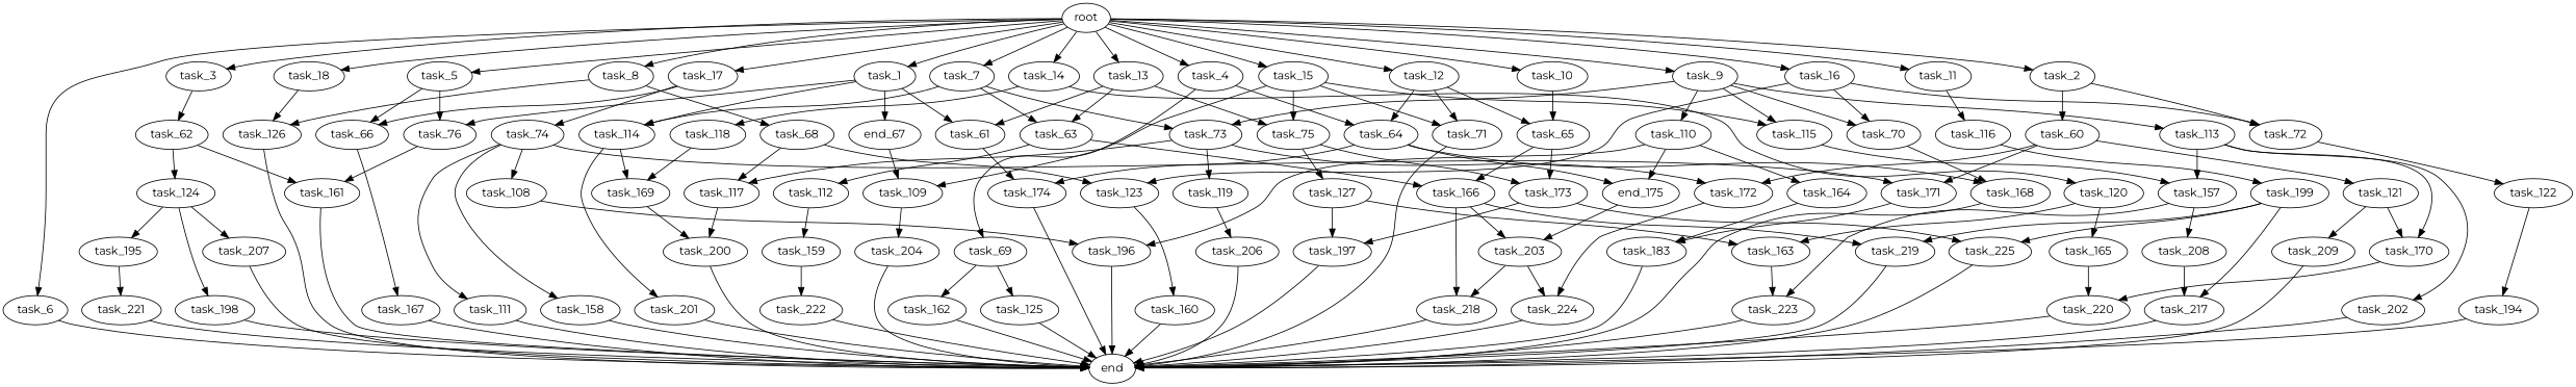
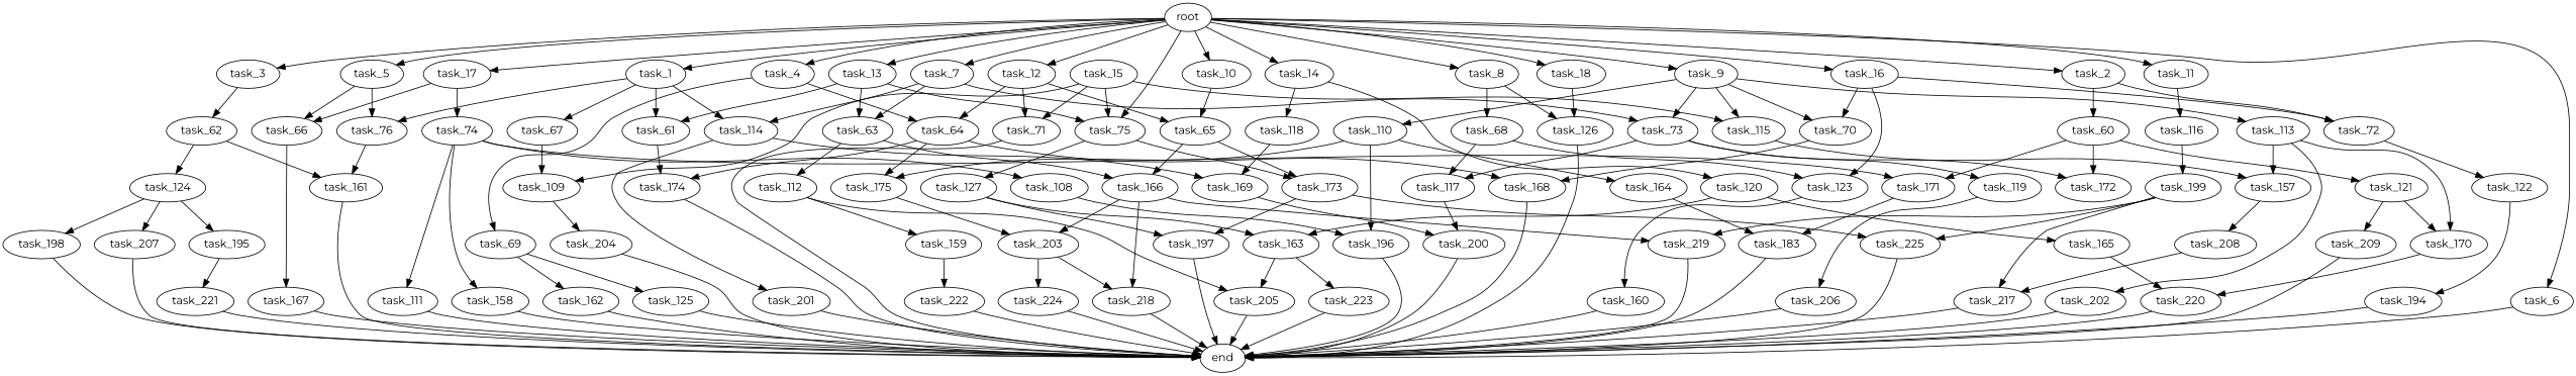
  digraph {
    fontname=Montserrat
    node [fontname=Montserrat]
    edge [fontname=Montserrat]
    root
    task_1
    task_2
    task_3
    task_4
    task_5
    task_6
    task_7
    task_8
    task_9
    task_10
    task_11
    task_12
    task_13
    task_14
    task_15
    task_16
    task_17
    task_18
    task_61
-   task_67 [label=end_67]
+   task_67
    task_76
    task_114
    task_60
    task_72
    task_62
    task_64
    task_69
    task_66
    end
    task_63
    task_73
    task_68
    task_126
    task_70
    task_110
    task_113
    task_115
    task_65
    task_116
    task_71
    task_75
    task_118
    task_120
    task_109
    task_123
    task_74
    task_174
    task_161
    task_169
    task_201
    task_121
    task_171
    task_172
    task_122
    task_124
    task_168
-   task_175 [label=end_175]
+   task_175
    task_125
    task_162
    task_167
    task_112
    task_166
    task_117
    task_119
    task_196
    task_164
    task_157
    task_170
    task_202
    task_173
    task_199
    task_127
    task_163
    task_165
    task_204
    task_160
    task_108
    task_111
    task_158
    task_209
    n82 [label=task_183]
    task_224
    task_195
    task_198
    task_207
    task_159
+   task_205
    task_203
    task_218
    task_219
    task_197
    task_225
    task_200
    task_194
    task_206
    task_222
    task_208
    task_223
    task_220
    task_217
    task_221
    root -> task_1
    root -> task_2
    root -> task_3
    root -> task_4
    root -> task_5
    root -> task_6
    root -> task_7
    root -> task_8
    root -> task_9
    root -> task_10
    root -> task_11
    root -> task_12
    root -> task_13
    root -> task_14
-   root -> task_15
+   root -> task_75
    root -> task_16
    root -> task_17
    root -> task_18
    task_1 -> task_61
    task_1 -> task_67
    task_1 -> task_76
    task_1 -> task_114
    task_2 -> task_60
    task_2 -> task_72
    task_3 -> task_62
    task_4 -> task_64
    task_4 -> task_69
    task_5 -> task_76
    task_5 -> task_66
    task_6 -> end
    task_7 -> task_114
    task_7 -> task_63
    task_7 -> task_73
    task_8 -> task_68
    task_8 -> task_126
    task_9 -> task_73
    task_9 -> task_70
    task_9 -> task_110
    task_9 -> task_113
    task_9 -> task_115
    task_10 -> task_65
    task_11 -> task_116
    task_12 -> task_64
    task_12 -> task_65
    task_12 -> task_71
    task_13 -> task_61
    task_13 -> task_63
    task_13 -> task_75
    task_14 -> task_118
    task_14 -> task_120
    task_15 -> task_115
    task_15 -> task_71
    task_15 -> task_75
    task_15 -> task_109
    task_16 -> task_72
    task_16 -> task_70
    task_16 -> task_123
    task_17 -> task_66
    task_17 -> task_74
    task_18 -> task_126
    task_61 -> task_174
    task_67 -> task_109
    task_76 -> task_161
    task_114 -> task_169
    task_114 -> task_201
    task_60 -> task_121
    task_60 -> task_171
    task_60 -> task_172
    task_72 -> task_122
    task_62 -> task_161
    task_62 -> task_124
    task_64 -> task_174
    task_64 -> task_168
    task_64 -> task_175
    task_69 -> task_125
    task_69 -> task_162
    task_66 -> task_167
    task_63 -> task_112
    task_63 -> task_166
    task_73 -> task_172
    task_73 -> task_117
    task_73 -> task_119
    task_68 -> task_123
    task_68 -> task_117
    task_126 -> end
    task_70 -> task_168
    task_110 -> task_175
    task_110 -> task_196
    task_110 -> task_164
    task_113 -> task_157
    task_113 -> task_170
    task_113 -> task_202
    task_115 -> task_157
    task_65 -> task_166
    task_65 -> task_173
    task_116 -> task_199
    task_71 -> end
    task_75 -> task_173
    task_75 -> task_127
    task_118 -> task_169
    task_120 -> task_163
    task_120 -> task_165
    task_109 -> task_204
    task_123 -> task_160
    task_74 -> task_171
    task_74 -> task_108
    task_74 -> task_111
    task_74 -> task_158
    task_174 -> end
    task_161 -> end
    task_169 -> task_200
    task_201 -> end
    task_121 -> task_170
    task_121 -> task_209
    task_171 -> n82
-   task_172 -> task_224
    task_122 -> task_194
    task_124 -> task_195
    task_124 -> task_198
    task_124 -> task_207
    task_168 -> end
    task_175 -> task_203
    task_125 -> end
    task_162 -> end
    task_167 -> end
    task_112 -> task_159
+   task_112 -> task_205
    task_166 -> task_203
    task_166 -> task_218
    task_166 -> task_219
    task_117 -> task_200
    task_119 -> task_206
    task_196 -> end
    task_164 -> n82
    task_157 -> task_208
-   task_157 -> task_223
    task_170 -> task_220
    task_202 -> end
    task_173 -> task_197
    task_173 -> task_225
    task_199 -> task_219
    task_199 -> task_225
    task_199 -> task_217
    task_127 -> task_163
    task_127 -> task_197
+   task_163 -> task_205
    task_163 -> task_223
    task_165 -> task_220
    task_204 -> end
    task_160 -> end
    task_108 -> task_196
    task_111 -> end
    task_158 -> end
    task_209 -> end
    n82 -> end
    task_224 -> end
    task_195 -> task_221
    task_198 -> end
    task_207 -> end
    task_159 -> task_222
+   task_205 -> end
    task_203 -> task_224
    task_203 -> task_218
    task_218 -> end
    task_219 -> end
    task_197 -> end
    task_225 -> end
    task_200 -> end
    task_194 -> end
    task_206 -> end
    task_222 -> end
    task_208 -> task_217
    task_223 -> end
    task_220 -> end
    task_217 -> end
    task_221 -> end
  }
